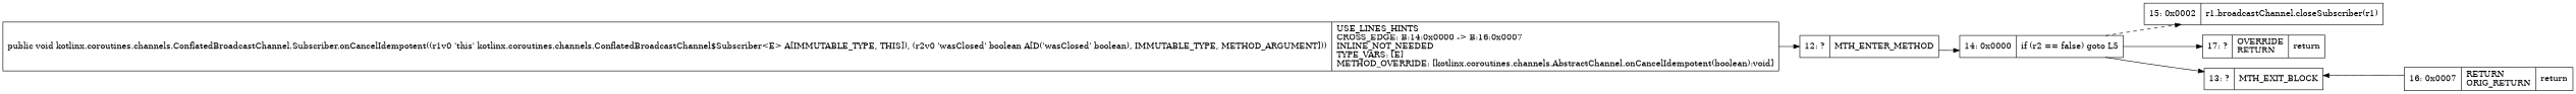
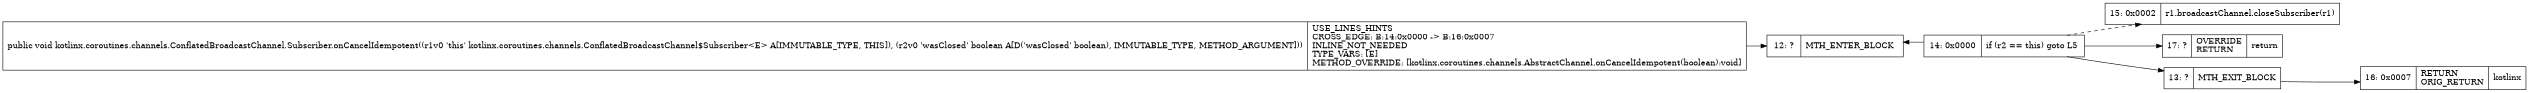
  digraph {
    rankdir=LR
    node [shape=record]
-   n1 [label="{12\:\ ?|MTH_ENTER_METHOD\l}"]
-   n2 [label="{14\:\ 0x0000|if (r2 == false) goto L5\l}"]
+   n1 [label="{12\:\ ?|MTH_ENTER_BLOCK\l}"]
+   n2 [label="{14\:\ 0x0000|if (r2 == this) goto L5\l}"]
    n3 [label="{15\:\ 0x0002|r1.broadcastChannel.closeSubscriber(r1)\l}"]
    n4 [label="{17\:\ ?|OVERRIDE\lRETURN\l|return\l}"]
    n5 [label="{13\:\ ?|MTH_EXIT_BLOCK\l}"]
-   n6 [label="{16\:\ 0x0007|RETURN\lORIG_RETURN\l|return\l}"]
+   n6 [label="{16\:\ 0x0007|RETURN\lORIG_RETURN\l|kotlinx\l}"]
    n7 [label="{public void kotlinx.coroutines.channels.ConflatedBroadcastChannel.Subscriber.onCancelIdempotent((r1v0 'this' kotlinx.coroutines.channels.ConflatedBroadcastChannel$Subscriber\<E\> A[IMMUTABLE_TYPE, THIS]), (r2v0 'wasClosed' boolean A[D('wasClosed' boolean), IMMUTABLE_TYPE, METHOD_ARGUMENT]))  | USE_LINES_HINTS\lCROSS_EDGE: B:14:0x0000 \-\> B:16:0x0007\lINLINE_NOT_NEEDED\lTYPE_VARS: [E]\lMETHOD_OVERRIDE: [kotlinx.coroutines.channels.AbstractChannel.onCancelIdempotent(boolean):void]\l}"]
-   n1 -> n2
+   n2 -> n1
    n2 -> n3 [style=dashed]
    n2 -> n4
    n2 -> n5
-   n6 -> n5
+   n5 -> n6
    n7 -> n1
  }
